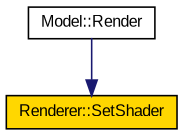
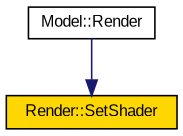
  digraph {
    rankdir=TB
    fontname="Liberation Sans"
    node [color=black fontname="Liberation Sans" fontsize=10 shape=record style=filled]
    n1 [fillcolor=white fontcolor=black height=0.2 label="Model::Render" width=0.4]
-   n2 [fillcolor=gold height=0.2 label="Renderer::SetShader" width=0.4]
+   n2 [fillcolor=gold height=0.2 label="Render::SetShader" width=0.4]
    n1 -> n2 [color=midnightblue fontname="Liberation Sans" fontsize=10 labelfontname=Helvetica labelfontsize=10 style=solid]
  }
